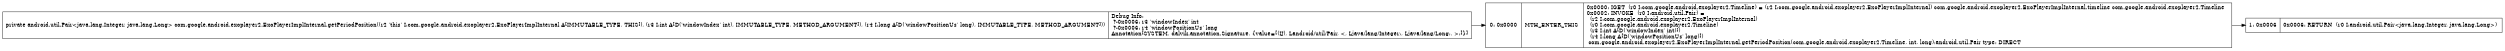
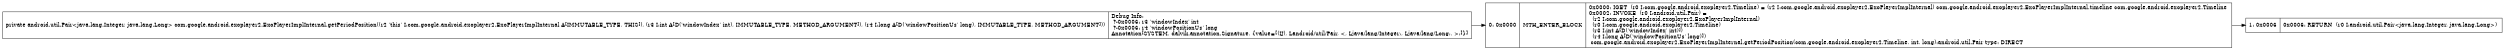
  digraph {
    rankdir=LR
    node [shape=record]
-   n1 [label="{0\:\ 0x0000|MTH_ENTER_THIS\l|0x0000: IGET  (r0 I:com.google.android.exoplayer2.Timeline) = (r2 I:com.google.android.exoplayer2.ExoPlayerImplInternal) com.google.android.exoplayer2.ExoPlayerImplInternal.timeline com.google.android.exoplayer2.Timeline \l0x0002: INVOKE  (r0 I:android.util.Pair) = \l  (r2 I:com.google.android.exoplayer2.ExoPlayerImplInternal)\l  (r0 I:com.google.android.exoplayer2.Timeline)\l  (r3 I:int A[D('windowIndex' int)])\l  (r4 I:long A[D('windowPositionUs' long)])\l com.google.android.exoplayer2.ExoPlayerImplInternal.getPeriodPosition(com.google.android.exoplayer2.Timeline, int, long):android.util.Pair type: DIRECT \l}"]
+   n1 [label="{0\:\ 0x0000|MTH_ENTER_BLOCK\l|0x0000: IGET  (r0 I:com.google.android.exoplayer2.Timeline) = (r2 I:com.google.android.exoplayer2.ExoPlayerImplInternal) com.google.android.exoplayer2.ExoPlayerImplInternal.timeline com.google.android.exoplayer2.Timeline \l0x0002: INVOKE  (r0 I:android.util.Pair) = \l  (r2 I:com.google.android.exoplayer2.ExoPlayerImplInternal)\l  (r0 I:com.google.android.exoplayer2.Timeline)\l  (r3 I:int A[D('windowIndex' int)])\l  (r4 I:long A[D('windowPositionUs' long)])\l com.google.android.exoplayer2.ExoPlayerImplInternal.getPeriodPosition(com.google.android.exoplayer2.Timeline, int, long):android.util.Pair type: DIRECT \l}"]
    n2 [label="{1\:\ 0x0006|0x0006: RETURN  (r0 I:android.util.Pair\<java.lang.Integer, java.lang.Long\>) \l}"]
    n3 [label="{private android.util.Pair\<java.lang.Integer, java.lang.Long\> com.google.android.exoplayer2.ExoPlayerImplInternal.getPeriodPosition((r2 'this' I:com.google.android.exoplayer2.ExoPlayerImplInternal A[IMMUTABLE_TYPE, THIS]), (r3 I:int A[D('windowIndex' int), IMMUTABLE_TYPE, METHOD_ARGUMENT]), (r4 I:long A[D('windowPositionUs' long), IMMUTABLE_TYPE, METHOD_ARGUMENT]))  | Debug Info:\l  ?\-0x0006: r3 'windowIndex' int\l  ?\-0x0006: r4 'windowPositionUs' long\lAnnotation[SYSTEM, dalvik.annotation.Signature, \{value=[(IJ), Landroid\/util\/Pair, \<, Ljava\/lang\/Integer;, Ljava\/lang\/Long;, \>;]\}]\l}"]
    n1 -> n2
    n3 -> n1
  }
